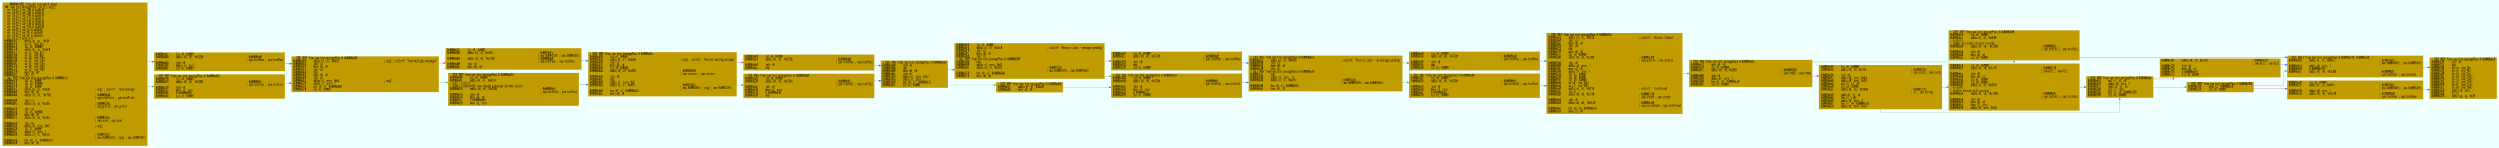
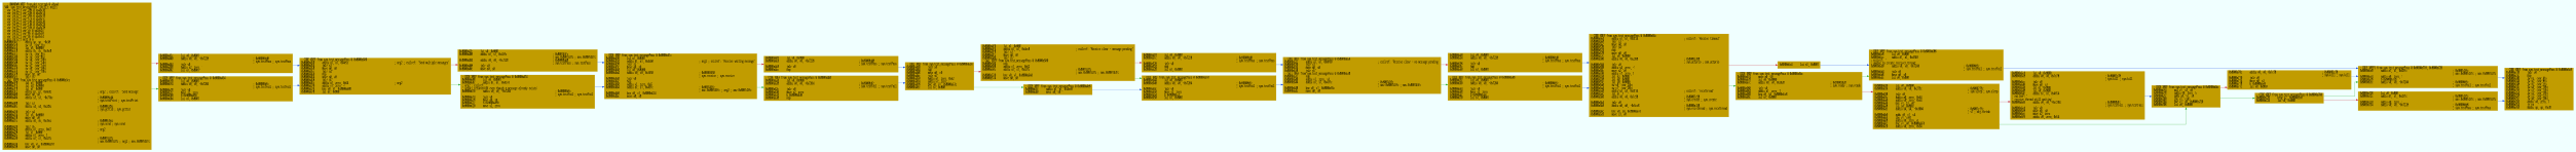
  digraph {
    bgcolor=azure
    fontname=Courier
    fontsize=8
    splines=ortho
    rankdir=LR
    node [color="#c19c00" fillcolor="#c19c00" fontname=Courier shape=box style=filled]
    edge [arrowhead=normal color="#0037da"]
    n1 [label="  ; UNKNOWN XREF from obj.testtab @ +0xa4\l944: sym.test_messagePass (int32_t arg2);\l; var int32_t var_28h @ sp+0x10\l; var int32_t var_24h @ sp+0x14\l; var int32_t var_20h @ sp+0x18\l; var int32_t var_1ch @ sp+0x1c\l; var int32_t var_18h @ sp+0x20\l; var int32_t var_14h @ sp+0x24\l; var int32_t var_10h @ sp+0x28\l; var int32_t var_ch @ sp+0x2c\l; var int32_t var_8h @ sp+0x30\l; var int32_t var_4h @ sp+0x34\l; arg int32_t arg2 @ a1\l0x8000a3bc      addiu sp, sp, -0x38\l0x8000a3c0      sw s5, (var_ch)\l0x8000a3c4      lui s5, 0x8000\l0x8000a3c8      addiu s5, s5, 0x36e8\l0x8000a3cc      sw ra, (var_4h)\l0x8000a3d0      sw s6, (var_8h)\l0x8000a3d4      sw s4, (var_10h)\l0x8000a3d8      sw s3, (var_14h)\l0x8000a3dc      sw s1, (var_1ch)\l0x8000a3e0      sw s0, (var_20h)\l0x8000a3e4      sw s2, (var_18h)\l0x8000a3e8      move s0, a0\l0x8000a3ec      jalr s5\l; CALL XREF from sym.test_messagePass @ 0x8000a3ec\l0x8000a3f0      lui s3, 0x8001\l0x8000a3f4      lui s4, 0x8000\l0x8000a3f8      lui a1, 0x8001\l0x8000a3fc      addiu a1, a1, 0x4e4c                                   ; arg2 ; esilref: 'Send message'\l0x8000a400      move a0, s0\l0x8000a404      addiu s3, s3, -0x71bc                                  ; 0x80008e44\l                                                                       ; sym.testPrint ; sym.testPrint\l0x8000a408      jalr s3\l0x8000a40c      addiu s4, s4, 0x249c                                   ; 0x8000249c\l                                                                       ; sym.gettid ; sym.gettid\l0x8000a410      jalr s4\l0x8000a414      lui s6, 0x8000\l0x8000a418      move a0, v0\l0x8000a41c      addiu s6, s6, 0x356c                                   ; 0x8000356c\l                                                                       ; sym.send ; sym.send\l0x8000a420      jalr s6\l0x8000a424      addiu a1, zero, 0x61                                   ; arg2\l0x8000a428      lui s1, 0x8001\l0x8000a42c      addiu v1, zero, 1\l0x8000a430      addiu a1, s1, 0x43fc                                   ; 0x800143fc\l                                                                       ; aav.0x800143fc ; arg2 ; aav.0x800143fc\l0x8000a434      bne v0, v1, 0x8000a5f0\l0x8000a438      move a0, s0\l"]
    n2 [label="0x8000a43c      lui v0, 0x8001\l0x8000a440      addiu v0, v0, -0x7228                                  ; 0x80008dd8\l                                                                       ; sym.testPass ; sym.testPass\l0x8000a444      jalr v0\l0x8000a448      addiu s2, zero, 1\l0x8000a44c      lui a1, 0x8001\l"]
    n3 [label="; CODE XREF from sym.test_messagePass @ 0x8000a434\l0x8000a5f0      lui v0, 0x8001\l0x8000a5f4      addiu v0, v0, -0x7204                                  ; 0x80008dfc\l                                                                       ; sym.testFail ; sym.testFail\l0x8000a5f8      jalr v0\l0x8000a5fc      move s2, zero\l0x8000a600      b 0x8000a450\l0x8000a604      lui a1, 0x8001\l"]
    n4 [label="; CODE XREF from sym.test_messagePass @ 0x8000a600\l0x8000a450      addiu a1, a1, 0x4e5c                                   ; arg2 ; esilref: 'Send multiple messages'\l0x8000a454      jalr s3\l0x8000a458      move a0, s0\l0x8000a45c      jalr s4\l0x8000a460      nop\l0x8000a464      move a0, v0\l0x8000a468      jalr s6\l0x8000a46c      addiu a1, zero, 0x64                                   ; arg2\l0x8000a470      addiu v1, zero, -1\l0x8000a474      bne v0, v1, 0x8000a608\l0x8000a478      lui a1, 0x8001\l"]
    n5 [label="0x8000a47c      lui v0, 0x8001\l0x8000a480      addiu a1, s1, 0x43fc                                   ; 0x800143fc\l                                                                       ; aav.0x800143fc ; aav.0x800143fc\l0x8000a484      addiu v0, v0, -0x7228                                  ; 0x80008dd8\l                                                                       ; sym.testPass ; sym.testPass\l0x8000a488      jalr v0\l0x8000a48c      move a0, s0\l"]
    n6 [label="; CODE XREF from sym.test_messagePass @ 0x8000a474\l0x8000a608      lui v0, 0x8001\l0x8000a60c      addiu a1, a1, 0x4e74                                   \l; arg2 ; esilref: '\l; send() returned OK even though a message already exists'\l0x8000a610      addiu v0, v0, -0x7204                                  ; 0x80008dfc\l                                                                       ; sym.testFail ; sym.testFail\l0x8000a614      jalr v0\l0x8000a618      move a0, s0\l0x8000a61c      b 0x8000a490\l0x8000a620      move s2, zero\l"]
    n7 [label="; CODE XREF from sym.test_messagePass @ 0x8000a61c\l0x8000a490      lui a1, 0x8001\l0x8000a494      addiu a1, a1, 0x4eb0                                   ; arg2 ; esilref: 'Receive waiting message'\l0x8000a498      jalr s3\l0x8000a49c      move a0, s0\l0x8000a4a0      lui v0, 0x8000\l0x8000a4a4      addiu v0, v0, 0x3650                                   ; 0x80003650\l                                                                       ; sym.receive ; sym.receive\l0x8000a4a8      jalr v0\l0x8000a4ac      nop\l0x8000a4b0      addiu v1, zero, 0x61\l0x8000a4b4      addiu a1, s1, 0x43fc                                   ; 0x800143fc\l                                                                       ; aav.0x800143fc ; arg2 ; aav.0x800143fc\l0x8000a4b8      bne v0, v1, 0x8000a624\l0x8000a4bc      move a0, s0\l"]
    n8 [label="0x8000a4c0      lui v0, 0x8001\l0x8000a4c4      addiu v0, v0, -0x7228                                  ; 0x80008dd8\l                                                                       ; sym.testPass ; sym.testPass\l0x8000a4c8      jalr v0\l0x8000a4cc      nop\l"]
    n9 [label="; CODE XREF from sym.test_messagePass @ 0x8000a4b8\l0x8000a624      lui v0, 0x8001\l0x8000a628      addiu v0, v0, -0x7204                                  ; 0x80008dfc\l                                                                       ; sym.testFail ; sym.testFail\l0x8000a62c      jalr v0\l0x8000a630      move s2, zero\l0x8000a634      b 0x8000a4d0\l0x8000a638      nop\l"]
    n10 [label="; CODE XREF from sym.test_messagePass @ 0x8000a634\l0x8000a4d0      jalr s4\l0x8000a4d4      nop\l0x8000a4d8      move a0, v0\l0x8000a4dc      jalr s6\l0x8000a4e0      addiu a1, zero, 0x62\l0x8000a4e4      addiu v1, zero, 1\l0x8000a4e8      bne v0, v1, 0x8000a63c\l0x8000a4ec      lui a1, 0x8001\l"]
    n11 [label="0x8000a4f0      lui a1, 0x8001\l0x8000a4f4      addiu a1, a1, 0x4ec8                                   ; esilref: 'Receive clear - message pending'\l0x8000a4f8      jalr s3\l0x8000a4fc      move a0, s0\l0x8000a500      jalr s5\l; CALL XREF from sym.test_messagePass @ 0x8000a500\l0x8000a504      nop\l0x8000a508      addiu v1, zero, 0x62\l0x8000a50c      addiu a1, s1, 0x43fc                                   ; 0x800143fc\l                                                                       ; aav.0x800143fc ; aav.0x800143fc\l0x8000a510      bne v0, v1, 0x8000a644\l0x8000a514      move a0, s0\l"]
    n12 [label="; CODE XREF from sym.test_messagePass @ 0x8000a4e8\l0x8000a63c      addiu a1, a1, 0x4ee8\l0x8000a640      move a0, s0\l"]
    n13 [label="0x8000a518      lui v0, 0x8001\l0x8000a51c      addiu v0, v0, -0x7228                                  ; 0x80008dd8\l                                                                       ; sym.testPass ; sym.testPass\l0x8000a520      jalr v0\l0x8000a524      nop\l0x8000a528      lui a1, 0x8001\l"]
    n14 [label="; CODE XREF from sym.test_messagePass @ 0x8000a510\l0x8000a644      lui v0, 0x8001\l0x8000a648      addiu v0, v0, -0x7204                                  ; 0x80008dfc\l                                                                       ; sym.testFail ; sym.testFail\l0x8000a64c      jalr v0\l0x8000a650      move s2, zero\l0x8000a654      b 0x8000a52c\l0x8000a658      lui a1, 0x8001\l"]
    n15 [label="; CODE XREF from sym.test_messagePass @ 0x8000a654\l0x8000a52c      addiu a1, a1, 0x4f00                                   ; esilref: 'Receive clear - no message pending'\l0x8000a530      jalr s3\l0x8000a534      move a0, s0\l0x8000a538      jalr s5\l; CALL XREF from sym.test_messagePass @ 0x8000a538\l0x8000a53c      nop\l0x8000a540      addiu v1, zero, -4\l0x8000a544      addiu a1, s1, 0x43fc                                   ; 0x800143fc\l                                                                       ; aav.0x800143fc ; aav.0x800143fc\l0x8000a548      bne v0, v1, 0x8000a65c\l0x8000a54c      move a0, s0\l"]
    n16 [label="0x8000a550      lui v0, 0x8001\l0x8000a554      addiu v0, v0, -0x7228                                  ; 0x80008dd8\l                                                                       ; sym.testPass ; sym.testPass\l0x8000a558      jalr v0\l0x8000a55c      nop\l0x8000a560      lui a1, 0x8001\l"]
    n17 [label="; CODE XREF from sym.test_messagePass @ 0x8000a548\l0x8000a65c      lui v0, 0x8001\l0x8000a660      addiu v0, v0, -0x7204                                  ; 0x80008dfc\l                                                                       ; sym.testFail ; sym.testFail\l0x8000a664      jalr v0\l0x8000a668      move s2, zero\l0x8000a66c      b 0x8000a564\l0x8000a670      lui a1, 0x8001\l"]
    n18 [label="; CODE XREF from sym.test_messagePass @ 0x8000a66c\l0x8000a564      addiu a1, a1, 0x4f24                                   ; esilref: 'Receive timeout'\l0x8000a568      jalr s3\l0x8000a56c      move a0, s0\l0x8000a570      jalr s4\l0x8000a574      nop\l0x8000a578      move a0, v0\l0x8000a57c      lui v0, 0x8000\l0x8000a580      addiu v0, v0, 0x2208                                   ; 0x80002208\l                                                                       ; sym.getprio ; sym.getprio\l0x8000a584      jalr v0\l0x8000a588      addiu s4, zero, -1\l0x8000a58c      move a2, v0\l0x8000a590      addiu v1, zero, 1\l0x8000a594      lui a3, 0x8001\l0x8000a598      lui a0, 0x8001\l0x8000a59c      lui v0, 0x8000\l0x8000a5a0      sw s0, (var_24h)\l0x8000a5a4      sw v1, (var_28h)\l0x8000a5a8      addiu a3, a3, 0x4f34                                   ; esilref: 'recvthread'\l0x8000a5ac      lui a1, 1\l0x8000a5b0      addiu v0, v0, 0x1c98                                   ; 0x80001c98\l                                                                       ; sym.create ; sym.create\l0x8000a5b4      jalr v0\l0x8000a5b8      addiu a0, a0, -0x5cc8                                  ; 0x8000a338\l                                                                       ; sym.recvthread ; sym.recvthread\l0x8000a5bc      bne v0, s4, 0x8000a674\l0x8000a5c0      move s3, v0\l"]
+   n19 [label="0x8000a5c4      lui a1, 0x8001\l"]
    n20 [label="; CODE XREF from sym.test_messagePass @ 0x8000a5bc\l0x8000a674      move a0, v0\l0x8000a678      lui v0, 0x8000\l0x8000a67c      addiu v0, v0, 0x2020                                   ; 0x80002020\l                                                                       ; sym.ready ; sym.ready\l0x8000a680      jalr v0\l0x8000a684      addiu a1, zero, 1\l0x8000a688      beq v0, s4, 0x8000a5c8\l0x8000a68c      lui a1, 0x8001\l"]
    n21 [label="; CODE XREF from sym.test_messagePass @ 0x8000a688\l0x8000a5c8      lui v0, 0x8001\l0x8000a5cc      addiu a1, a1, 0x4f40                                   \l; esilref: '\l; unable to create receiver thread'\l0x8000a5d0      addiu v0, v0, -0x7204                                  ; 0x80008dfc\l                                                                       ; sym.testFail ; sym.testFail\l0x8000a5d4      jalr v0\l0x8000a5d8      move a0, s0\l0x8000a5dc      lui v0, 0x8001\l"]
    n22 [label="; CODE XREFS from sym.test_messagePass @ 0x8000a718, 0x8000a720\l0x8000a5e0      addiu a1, s1, 0x43fc                                   ; 0x800143fc\l                                                                       ; aav.0x800143fc ; aav.0x800143fc\l0x8000a5e4      addiu a0, zero, 1\l0x8000a5e8      b 0x8000a738\l0x8000a5ec      addiu v0, v0, -0x7204                                  ; 0x80008dfc\l                                                                       ; sym.testFail ; sym.testFail\l"]
    n23 [label="; CODE XREF from sym.test_messagePass @ 0x8000a5e8\l0x8000a738      jalr v0\l0x8000a73c      nop\l0x8000a740      lw ra, (var_4h)\l0x8000a744      lw s6, (var_8h)\l0x8000a748      lw s5, (var_ch)\l0x8000a74c      lw s4, (var_10h)\l0x8000a750      lw s3, (var_14h)\l0x8000a754      lw s2, (var_18h)\l0x8000a758      lw s1, (var_1ch)\l0x8000a75c      lw s0, (var_20h)\l0x8000a760      addiu v0, zero, 1\l0x8000a764      jr ra\l0x8000a768      addiu sp, sp, 0x38\l"]
    n24 [label="0x8000a690      lui v0, 0x8000\l0x8000a694      addiu v0, v0, 0x279c                                   ; 0x8000279c\l                                                                       ; sym.sleep ; sym.sleep\l0x8000a698      jalr v0\l0x8000a69c      addiu a0, zero, 0x64\l0x8000a6a0      addiu v0, zero, 0x54\l0x8000a6a4      mul v1, s3, v0\l0x8000a6a8      lui s4, 0x8002\l0x8000a6ac      addiu s4, s4, -0x3004                                  ; 0x8001cffc\l                                                                       ; v1 ; obj.thrtab\l0x8000a6b0      addu v0, v1, s4\l0x8000a6b4      lbu v1, (v0)\l0x8000a6b8      addiu v0, zero, 4\l0x8000a6bc      bne v1, v0, 0x8000a6f4\l0x8000a6c0      addiu v0, zero, 0x54\l"]
    n25 [label="0x8000a6c4      lui v0, 0x8000\l0x8000a6c8      addiu v0, v0, 0x1e78                                   ; 0x80001e78\l                                                                       ; sym.kill ; sym.kill\l0x8000a6cc      jalr v0\l0x8000a6d0      move a0, s3\l0x8000a6d4      lui a1, 0x8001\l0x8000a6d8      lui v0, 0x8001\l0x8000a6dc      addiu a1, a1, 0x4f64                                   \l; esilref: '\l; receive thread still waiting'\l0x8000a6e0      addiu v0, v0, -0x7204                                  ; 0x80008dfc\l                                                                       ; sym.testFail ; sym.testFail\l0x8000a6e4      jalr v0\l0x8000a6e8      move a0, s0\l0x8000a6ec      move s2, zero\l0x8000a6f0      addiu v0, zero, 0x54\l"]
    n26 [label="; CODE XREF from sym.test_messagePass @ 0x8000a6bc\l0x8000a6f4      mul v1, s3, v0\l0x8000a6f8      addiu v0, zero, 5\l0x8000a6fc      addu s4, v1, s4\l0x8000a700      lbu v1, (s4)\l0x8000a704      bne v1, v0, 0x8000a720\l0x8000a708      lui v0, 0x8000\l"]
    n27 [label="0x8000a70c      addiu v0, v0, 0x1e78                                   ; 0x80001e78\l                                                                       ; sym.kill ; sym.kill\l0x8000a710      jalr v0\l0x8000a714      move a0, s3\l0x8000a718      b 0x8000a5e0\l0x8000a71c      lui v0, 0x8001\l"]
    n28 [label="; CODE XREF from sym.test_messagePass @ 0x8000a704\l0x8000a720      beqz s2, 0x8000a5e0\l0x8000a724      lui v0, 0x8001\l"]
    n29 [label="0x8000a728      lui v0, 0x8001\l0x8000a72c      addiu a1, s1, 0x43fc                                   ; 0x800143fc\l                                                                       ; aav.0x800143fc ; aav.0x800143fc\l0x8000a730      addiu a0, zero, 1\l0x8000a734      addiu v0, v0, -0x7228                                  ; 0x80008dd8\l                                                                       ; sym.testPass ; sym.testPass\l"]
    n1 -> n2 [color="#c50f1f"]
    n1 -> n3 [color="#13a10e"]
    n2 -> n4
    n3 -> n4
    n4 -> n5 [color="#c50f1f"]
    n4 -> n6 [color="#13a10e"]
    n5 -> n7
    n6 -> n7
    n7 -> n8 [color="#c50f1f"]
    n7 -> n9 [color="#13a10e"]
    n8 -> n10
    n9 -> n10
    n10 -> n11 [color="#c50f1f"]
    n10 -> n12 [color="#13a10e"]
    n11 -> n13 [color="#c50f1f"]
    n11 -> n14 [color="#13a10e"]
    n12 -> n14
    n13 -> n15
    n14 -> n15
    n15 -> n16 [color="#c50f1f"]
    n15 -> n17 [color="#13a10e"]
    n16 -> n18
    n17 -> n18
+   n18 -> n19 [color="#c50f1f"]
    n18 -> n20 [color="#13a10e"]
+   n19 -> n21
    n20 -> n21 [color="#13a10e"]
    n20 -> n24 [color="#c50f1f"]
    n21 -> n22
    n22 -> n23
    n24 -> n25 [color="#c50f1f"]
    n24 -> n26 [color="#13a10e"]
    n25 -> n26
    n26 -> n27 [color="#c50f1f"]
    n26 -> n28 [color="#13a10e"]
    n27 -> n22
    n28 -> n22 [color="#13a10e"]
    n28 -> n29 [color="#c50f1f"]
    n29 -> n23
  }
